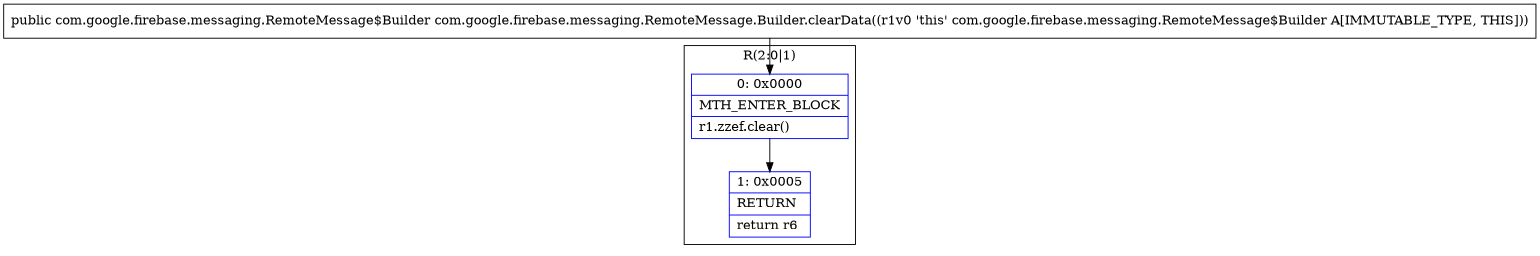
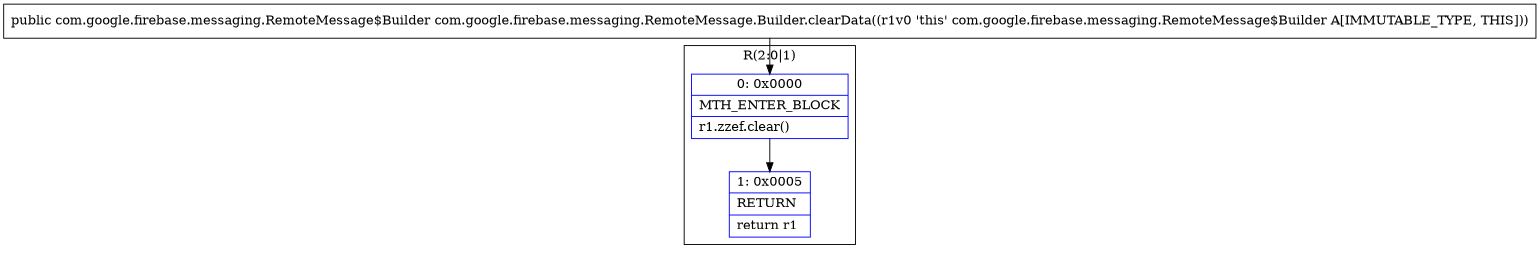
  digraph {
    node [color=blue shape=record]
    n1 [label="{0\:\ 0x0000|MTH_ENTER_BLOCK\l|r1.zzef.clear()\l}"]
-   n2 [label="{1\:\ 0x0005|RETURN\l|return r6\l}"]
+   n2 [label="{1\:\ 0x0005|RETURN\l|return r1\l}"]
    n3 [label="{public com.google.firebase.messaging.RemoteMessage$Builder com.google.firebase.messaging.RemoteMessage.Builder.clearData((r1v0 'this' com.google.firebase.messaging.RemoteMessage$Builder A[IMMUTABLE_TYPE, THIS])) }" color=""]
    subgraph cluster_1 {
      label="R(2:0|1)"
      n1
      n2
    }
    n1 -> n2
    n3 -> n1
  }
